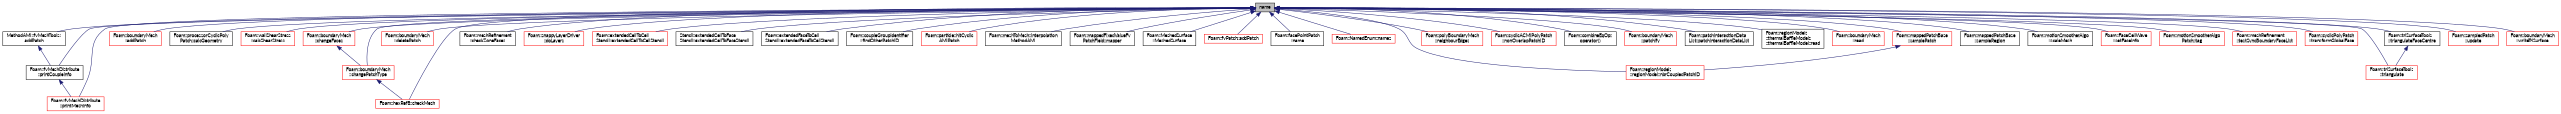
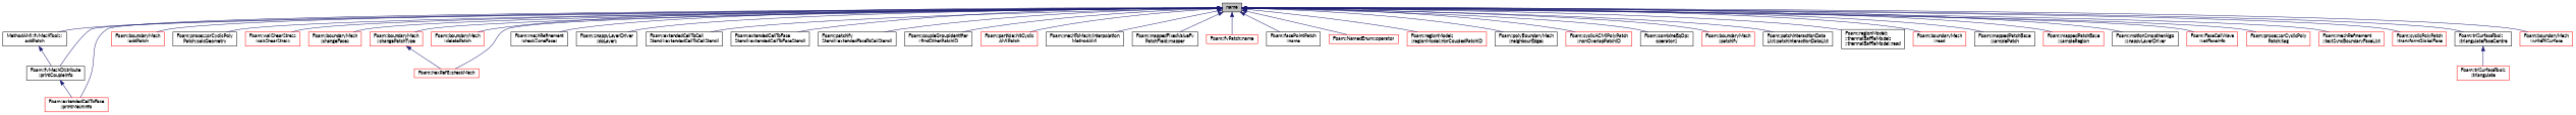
  digraph {
    fontname=Lato
    rankdir=TB
    node [color=red fontname=Lato fontsize=10 shape=record]
    edge [color=midnightblue dir=back fontname=Lato fontsize=10 labelfontname=Helvetica labelfontsize=10 style=solid]
    n1 [color=black fillcolor=grey75 fontcolor=black height=0.2 label=name style=filled width=0.4]
    n2 [color=black height=0.2 label="MethodAMI::fvMeshTools::\laddPatch" width=0.4]
    n3 [color=black height=0.2 label="Foam::fvMeshDistribute\l::printCoupleInfo" width=0.4]
-   n4 [height=0.2 label="Foam::fvMeshDistribute\l::printMeshInfo" width=0.4]
+   n4 [height=0.2 label="Foam::extendedCellToFace\l::printMeshInfo" width=0.4]
    n5 [height=0.2 label="Foam::boundaryMesh\l::addPatch" width=0.4]
    n6 [color=black height=0.2 label="Foam::processorCyclicPoly\lPatch::calcGeometry" width=0.4]
    n7 [height=0.2 label="Foam::wallShearStress\l::calcShearStress" width=0.4]
    n8 [height=0.2 label="Foam::boundaryMesh\l::changeFaces" width=0.4]
    n9 [height=0.2 label="Foam::boundaryMesh\l::changePatchType" width=0.4]
    n10 [height=0.2 label="Foam::boundaryMesh\l::deletePatch" width=0.4]
    n11 [height=0.2 label="Foam::hexRef8::checkMesh" width=0.4]
    n12 [color=black height=0.2 label="Foam::meshRefinement\l::checkZoneFaces" width=0.4]
-   n13 [height=0.2 label="Foam::snappyLayerDriver\l::doLayers" width=0.4]
-   n14 [height=0.2 label="Foam::extendedCellToCell\lStencil::extendedCellToCellStencil" width=0.4]
-   n15 [color=black height=0.2 label="Stencil::extendedCellToFace\lStencil::extendedCellToFaceStencil" width=0.4]
-   n16 [color=black height=0.2 label="Foam::extendedFaceToCell\lStencil::extendedFaceToCellStencil" width=0.4]
+   n13 [color=black height=0.2 label="Foam::snappyLayerDriver\l::doLayers" width=0.4]
+   n14 [color=black height=0.2 label="Foam::extendedCellToCell\lStencil::extendedCellToCellStencil" width=0.4]
+   n15 [color=black height=0.2 label="Foam::extendedCellToFace\lStencil::extendedCellToFaceStencil" width=0.4]
+   n16 [color=black height=0.2 label="Foam::patchify\lStencil::extendedFaceToCellStencil" width=0.4]
    n17 [color=black height=0.2 label="Foam::coupleGroupIdentifier\l::findOtherPatchID" width=0.4]
    n18 [height=0.2 label="Foam::particle::hitCyclic\lAMIPatch" width=0.4]
    n19 [color=black height=0.2 label="Foam::meshToMesh::interpolation\lMethodAMI" width=0.4]
    n20 [color=black height=0.2 label="Foam::mappedFixedValueFv\lPatchField::mapper" width=0.4]
-   n21 [color=black height=0.2 label="Foam::MeshedSurface\l::MeshedSurface" width=0.4]
-   n22 [height=0.2 label="Foam::fvPatch::addPatch" width=0.4]
+   n22 [height=0.2 label="Foam::fvPatch::name" width=0.4]
    n23 [color=black height=0.2 label="Foam::facePointPatch\l::name" width=0.4]
-   n24 [height=0.2 label="Foam::NamedEnum::names" width=0.4]
+   n24 [height=0.2 label="Foam::NamedEnum::operator" width=0.4]
    n25 [height=0.2 label="Foam::regionModels\l::regionModel::nbrCoupledPatchID" width=0.4]
-   n26 [height=0.2 label="Foam::polyBoundaryMesh\l::neighbourEdges" width=0.4]
+   n26 [color=black height=0.2 label="Foam::polyBoundaryMesh\l::neighbourEdges" width=0.4]
    n27 [height=0.2 label="Foam::cyclicACMIPolyPatch\l::nonOverlapPatchID" width=0.4]
    n28 [color=black height=0.2 label="Foam::combineEqOp::\loperator()" width=0.4]
    n29 [height=0.2 label="Foam::boundaryMesh\l::patchify" width=0.4]
    n30 [color=black height=0.2 label="Foam::patchInteractionData\lList::patchInteractionDataList" width=0.4]
    n31 [color=black height=0.2 label="Foam::regionModels\l::thermalBaffleModels\l::thermalBaffleModel::read" width=0.4]
    n32 [height=0.2 label="Foam::boundaryMesh\l::read" width=0.4]
-   n33 [height=0.2 label="Foam::mappedPatchBase\l::samplePatch" width=0.4]
-   n34 [color=black height=0.2 label="Foam::mappedPatchBase\l::sampleRegion" width=0.4]
-   n35 [color=black height=0.2 label="Foam::motionSmootherAlgo\l::scaleMesh" width=0.4]
+   n33 [color=black height=0.2 label="Foam::mappedPatchBase\l::samplePatch" width=0.4]
+   n34 [height=0.2 label="Foam::mappedPatchBase\l::sampleRegion" width=0.4]
+   n35 [color=black height=0.2 label="Foam::motionSmootherAlgo\l::snappyLayerDriver" width=0.4]
    n36 [height=0.2 label="Foam::FaceCellWave\l::setFaceInfo" width=0.4]
-   n37 [height=0.2 label="Foam::motionSmootherAlgo\lPatch::tag" width=0.4]
+   n37 [height=0.2 label="Foam::processorCyclicPoly\lPatch::tag" width=0.4]
    n38 [height=0.2 label="Foam::meshRefinement\l::testSyncBoundaryFaceList" width=0.4]
    n39 [height=0.2 label="Foam::cyclicPolyPatch\l::transformGlobalFace" width=0.4]
    n40 [height=0.2 label="Foam::triSurfaceTools\l::triangulate" width=0.4]
    n41 [color=black height=0.2 label="Foam::triSurfaceTools\l::triangulateFaceCentre" width=0.4]
-   n42 [height=0.2 label="Foam::sampledPatch\l::update" width=0.4]
    n43 [height=0.2 label="Foam::boundaryMesh\l::writeTriSurface" width=0.4]
    n1 -> n2
    n1 -> n3
    n1 -> n4
    n1 -> n5
    n1 -> n6
    n1 -> n7
    n1 -> n8
    n1 -> n9
    n1 -> n10
    n1 -> n11
    n1 -> n12
    n1 -> n13
    n1 -> n14
    n1 -> n15
    n1 -> n16
    n1 -> n17
    n1 -> n18
    n1 -> n19
    n1 -> n20
-   n1 -> n21
    n1 -> n22
    n1 -> n23
    n1 -> n24
    n1 -> n25
    n1 -> n26
    n1 -> n27
    n1 -> n28
    n1 -> n29
    n1 -> n30
    n1 -> n31
    n1 -> n32
    n1 -> n33
    n1 -> n34
    n1 -> n35
    n1 -> n36
    n1 -> n37
    n1 -> n38
    n1 -> n39
-   n1 -> n40
    n1 -> n41
-   n1 -> n42
    n1 -> n43
    n2 -> n3
    n3 -> n4
-   n8 -> n9
    n9 -> n11
-   n33 -> n25
    n41 -> n40
  }
